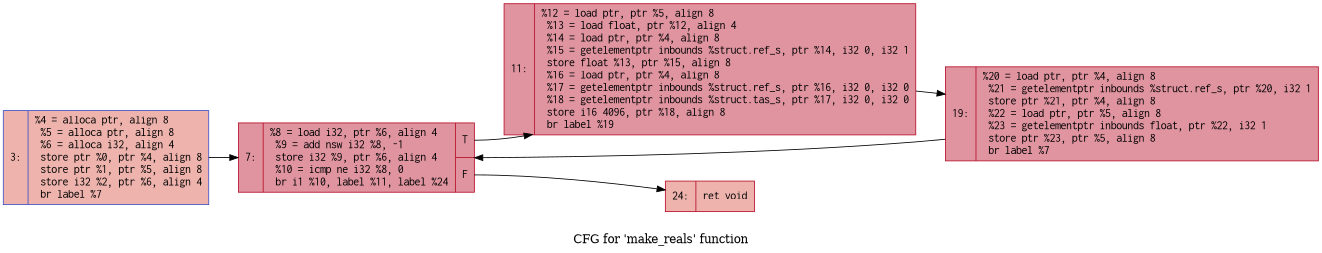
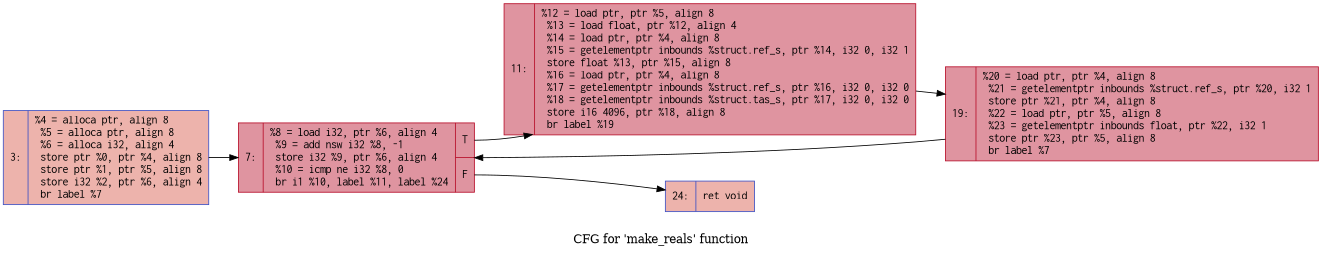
  digraph {
    label="CFG for 'make_reals' function"
    rankdir=LR
    node [color="#b70d28ff" fillcolor="#b70d2870" fontname=Courier shape=record style=filled]
    n1 [color="#3d50c3ff" fillcolor="#d6524470" label="{3:\l|  %4 = alloca ptr, align 8\l  %5 = alloca ptr, align 8\l  %6 = alloca i32, align 4\l  store ptr %0, ptr %4, align 8\l  store ptr %1, ptr %5, align 8\l  store i32 %2, ptr %6, align 4\l  br label %7\l}"]
    n2 [label="{7:\l|  %8 = load i32, ptr %6, align 4\l  %9 = add nsw i32 %8, -1\l  store i32 %9, ptr %6, align 4\l  %10 = icmp ne i32 %8, 0\l  br i1 %10, label %11, label %24\l|{<s0>T|<s1>F}}"]
    n3 [label="{11:\l|  %12 = load ptr, ptr %5, align 8\l  %13 = load float, ptr %12, align 4\l  %14 = load ptr, ptr %4, align 8\l  %15 = getelementptr inbounds %struct.ref_s, ptr %14, i32 0, i32 1\l  store float %13, ptr %15, align 8\l  %16 = load ptr, ptr %4, align 8\l  %17 = getelementptr inbounds %struct.ref_s, ptr %16, i32 0, i32 0\l  %18 = getelementptr inbounds %struct.tas_s, ptr %17, i32 0, i32 0\l  store i16 4096, ptr %18, align 8\l  br label %19\l}"]
-   n4 [fillcolor="#d6524470" label="{24:\l|  ret void\l}"]
+   n4 [color="#3d50c3ff" fillcolor="#d6524470" label="{24:\l|  ret void\l}"]
    n5 [label="{19:\l|  %20 = load ptr, ptr %4, align 8\l  %21 = getelementptr inbounds %struct.ref_s, ptr %20, i32 1\l  store ptr %21, ptr %4, align 8\l  %22 = load ptr, ptr %5, align 8\l  %23 = getelementptr inbounds float, ptr %22, i32 1\l  store ptr %23, ptr %5, align 8\l  br label %7\l}"]
    n1 -> n2
    n2 -> n3 [tailport=s0]
    n2 -> n4 [tailport=s1]
    n3 -> n5
    n5 -> n2
  }
